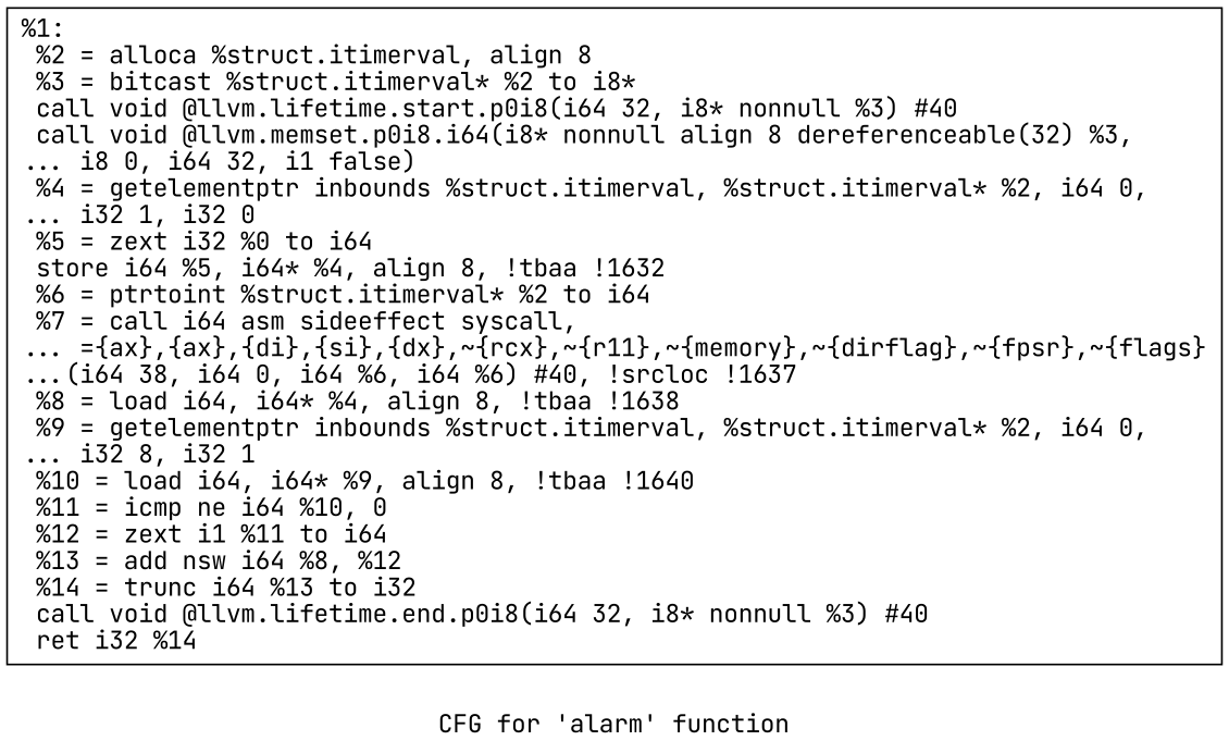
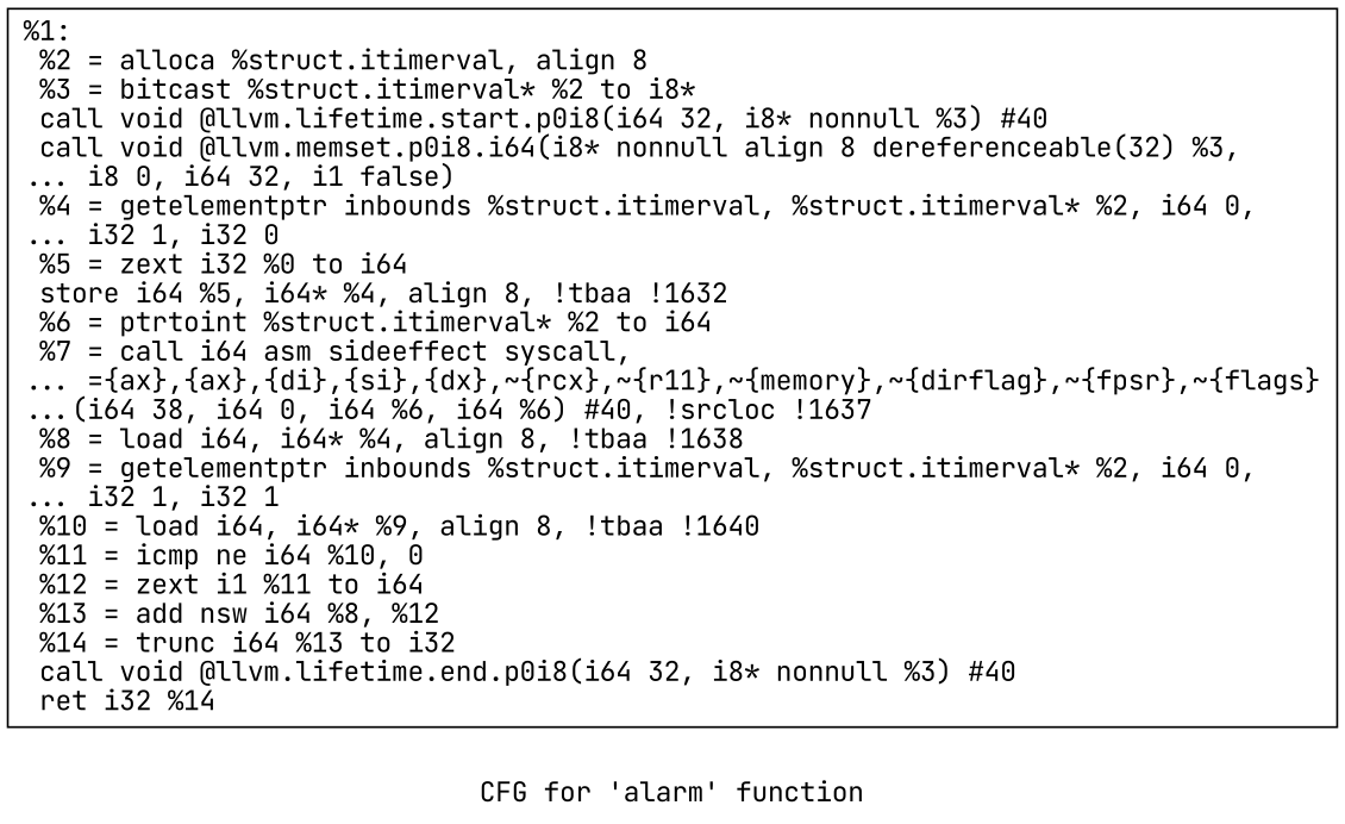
  digraph {
    label="CFG for 'alarm' function"
    fontname="JetBrains Mono"
-   n1 [label="{%1:\l  %2 = alloca %struct.itimerval, align 8\l  %3 = bitcast %struct.itimerval* %2 to i8*\l  call void @llvm.lifetime.start.p0i8(i64 32, i8* nonnull %3) #40\l  call void @llvm.memset.p0i8.i64(i8* nonnull align 8 dereferenceable(32) %3,\l... i8 0, i64 32, i1 false)\l  %4 = getelementptr inbounds %struct.itimerval, %struct.itimerval* %2, i64 0,\l... i32 1, i32 0\l  %5 = zext i32 %0 to i64\l  store i64 %5, i64* %4, align 8, !tbaa !1632\l  %6 = ptrtoint %struct.itimerval* %2 to i64\l  %7 = call i64 asm sideeffect syscall,\l... =\{ax\},\{ax\},\{di\},\{si\},\{dx\},~\{rcx\},~\{r11\},~\{memory\},~\{dirflag\},~\{fpsr\},~\{flags\}\l...(i64 38, i64 0, i64 %6, i64 %6) #40, !srcloc !1637\l  %8 = load i64, i64* %4, align 8, !tbaa !1638\l  %9 = getelementptr inbounds %struct.itimerval, %struct.itimerval* %2, i64 0,\l... i32 8, i32 1\l  %10 = load i64, i64* %9, align 8, !tbaa !1640\l  %11 = icmp ne i64 %10, 0\l  %12 = zext i1 %11 to i64\l  %13 = add nsw i64 %8, %12\l  %14 = trunc i64 %13 to i32\l  call void @llvm.lifetime.end.p0i8(i64 32, i8* nonnull %3) #40\l  ret i32 %14\l}" shape=record fontname="JetBrains Mono"]
+   n1 [label="{%1:\l  %2 = alloca %struct.itimerval, align 8\l  %3 = bitcast %struct.itimerval* %2 to i8*\l  call void @llvm.lifetime.start.p0i8(i64 32, i8* nonnull %3) #40\l  call void @llvm.memset.p0i8.i64(i8* nonnull align 8 dereferenceable(32) %3,\l... i8 0, i64 32, i1 false)\l  %4 = getelementptr inbounds %struct.itimerval, %struct.itimerval* %2, i64 0,\l... i32 1, i32 0\l  %5 = zext i32 %0 to i64\l  store i64 %5, i64* %4, align 8, !tbaa !1632\l  %6 = ptrtoint %struct.itimerval* %2 to i64\l  %7 = call i64 asm sideeffect syscall,\l... =\{ax\},\{ax\},\{di\},\{si\},\{dx\},~\{rcx\},~\{r11\},~\{memory\},~\{dirflag\},~\{fpsr\},~\{flags\}\l...(i64 38, i64 0, i64 %6, i64 %6) #40, !srcloc !1637\l  %8 = load i64, i64* %4, align 8, !tbaa !1638\l  %9 = getelementptr inbounds %struct.itimerval, %struct.itimerval* %2, i64 0,\l... i32 1, i32 1\l  %10 = load i64, i64* %9, align 8, !tbaa !1640\l  %11 = icmp ne i64 %10, 0\l  %12 = zext i1 %11 to i64\l  %13 = add nsw i64 %8, %12\l  %14 = trunc i64 %13 to i32\l  call void @llvm.lifetime.end.p0i8(i64 32, i8* nonnull %3) #40\l  ret i32 %14\l}" shape=record fontname="JetBrains Mono"]
  }
